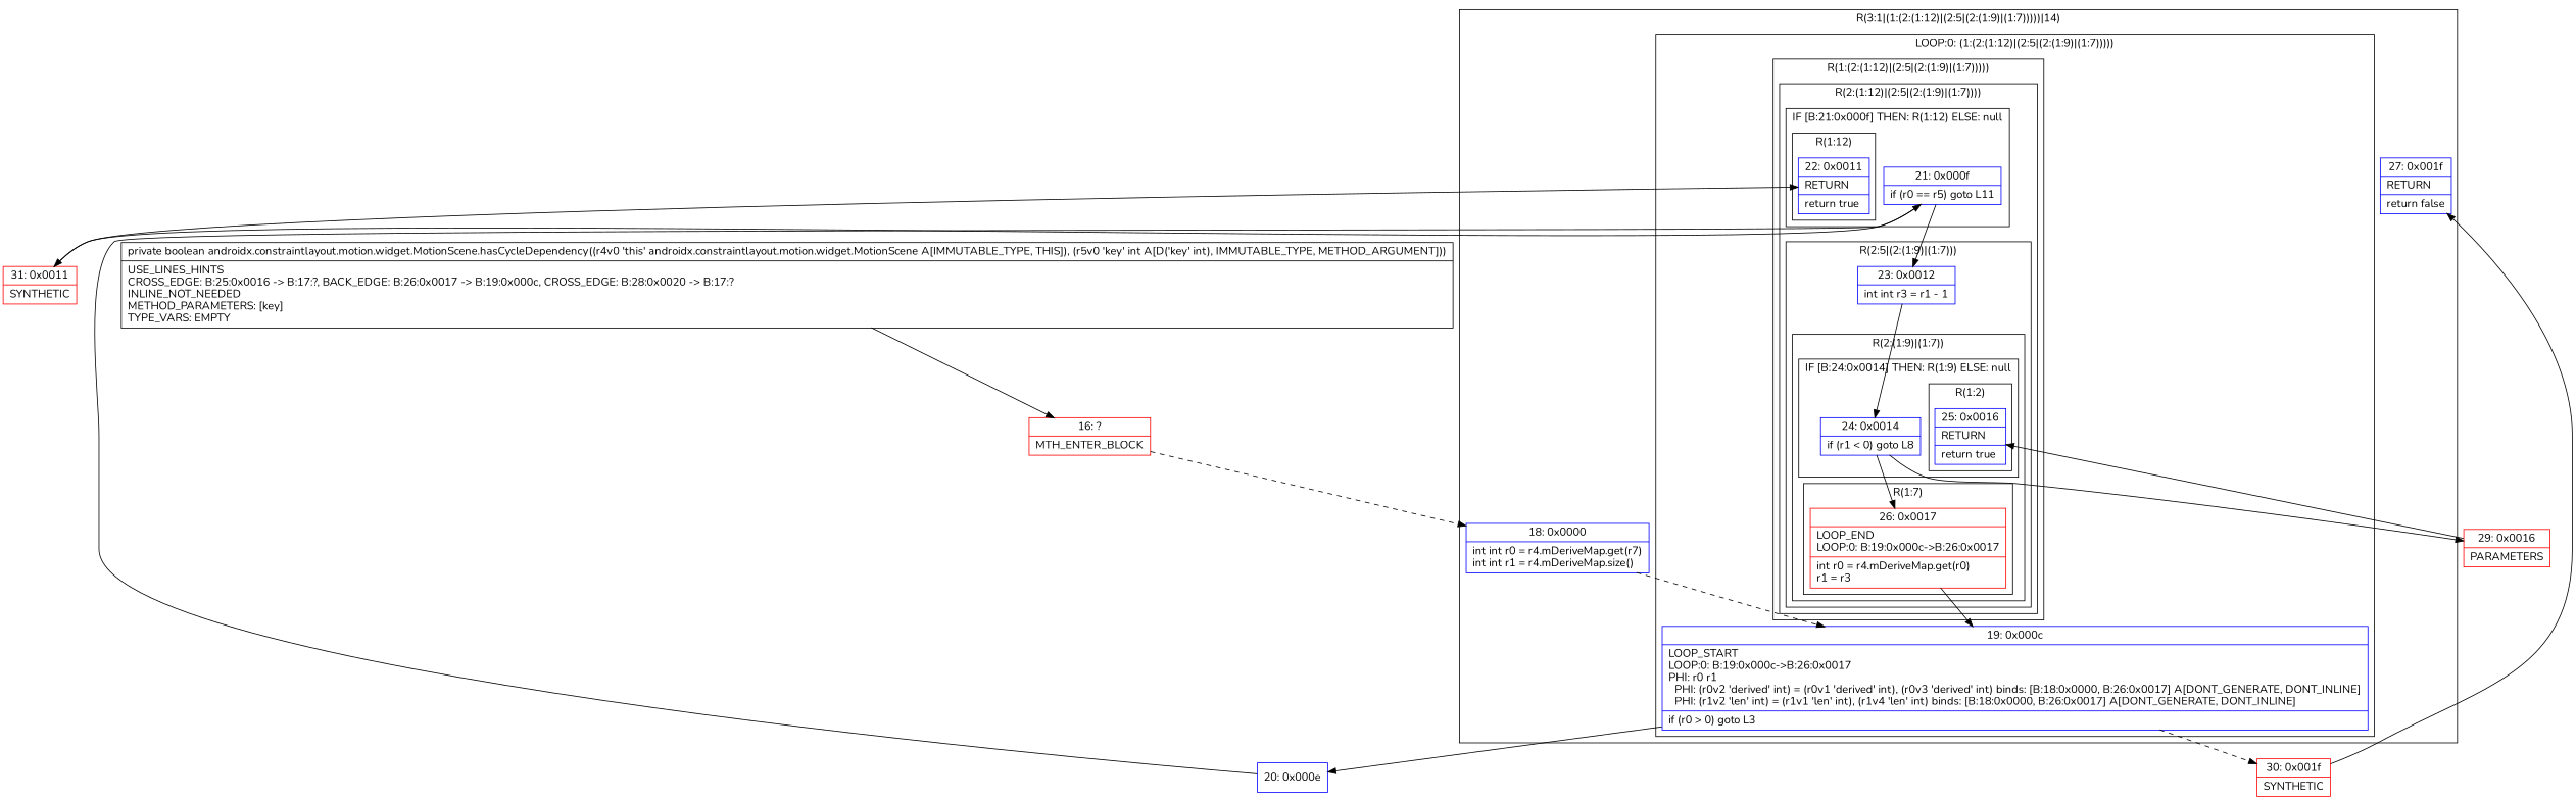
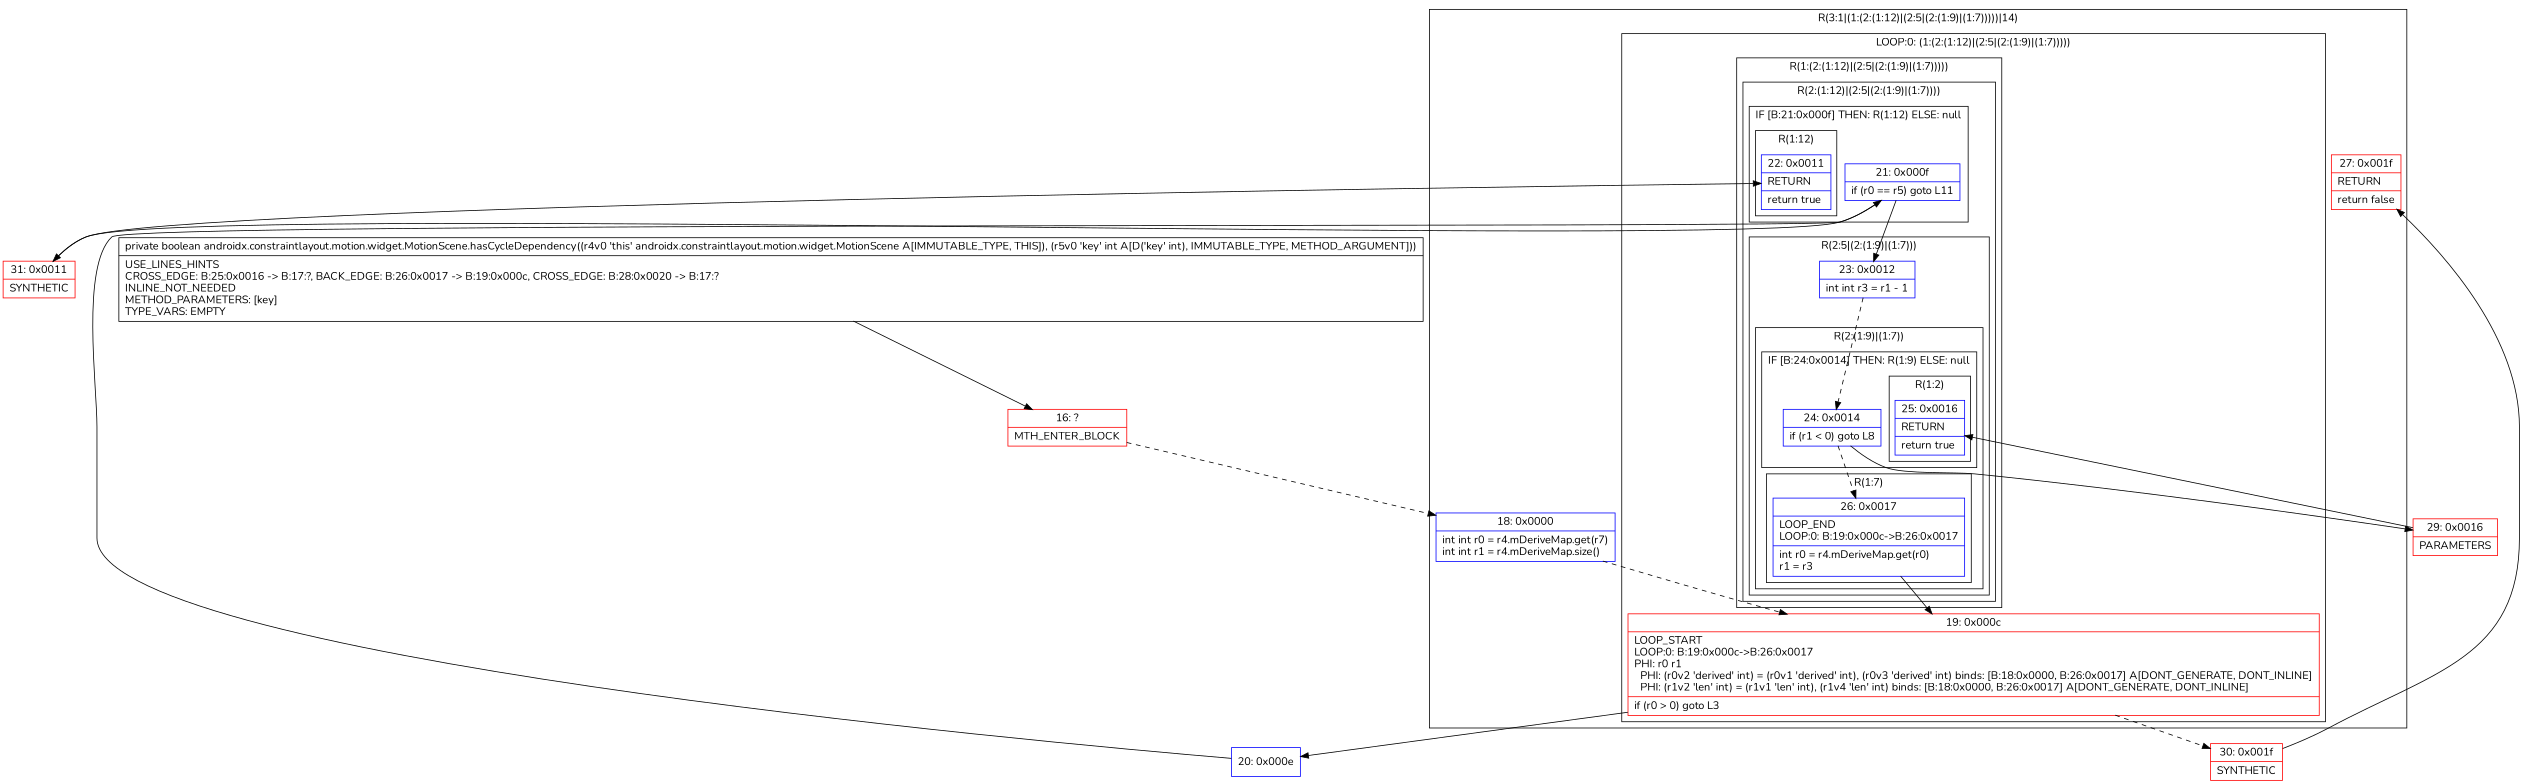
  digraph {
    fontname=Nunito
    node [color=blue fontname=Nunito shape=record]
    edge [fontname=Nunito]
    n1 [label="{22\:\ 0x0011|RETURN\l|return true\l}"]
    n2 [label="{21\:\ 0x000f|if (r0 == r5) goto L11\l}"]
    n3 [label="{25\:\ 0x0016|RETURN\l|return true\l}"]
    n4 [label="{24\:\ 0x0014|if (r1 \< 0) goto L8\l}"]
-   n5 [color=red label="{26\:\ 0x0017|LOOP_END\lLOOP:0: B:19:0x000c\-\>B:26:0x0017\l|int r0 = r4.mDeriveMap.get(r0)\lr1 = r3\l}"]
+   n5 [label="{26\:\ 0x0017|LOOP_END\lLOOP:0: B:19:0x000c\-\>B:26:0x0017\l|int r0 = r4.mDeriveMap.get(r0)\lr1 = r3\l}"]
    n6 [label="{23\:\ 0x0012|int int r3 = r1 \- 1\l}"]
-   n7 [label="{19\:\ 0x000c|LOOP_START\lLOOP:0: B:19:0x000c\-\>B:26:0x0017\lPHI: r0 r1 \l  PHI: (r0v2 'derived' int) = (r0v1 'derived' int), (r0v3 'derived' int) binds: [B:18:0x0000, B:26:0x0017] A[DONT_GENERATE, DONT_INLINE]\l  PHI: (r1v2 'len' int) = (r1v1 'len' int), (r1v4 'len' int) binds: [B:18:0x0000, B:26:0x0017] A[DONT_GENERATE, DONT_INLINE]\l|if (r0 \> 0) goto L3\l}"]
+   n7 [color=red label="{19\:\ 0x000c|LOOP_START\lLOOP:0: B:19:0x000c\-\>B:26:0x0017\lPHI: r0 r1 \l  PHI: (r0v2 'derived' int) = (r0v1 'derived' int), (r0v3 'derived' int) binds: [B:18:0x0000, B:26:0x0017] A[DONT_GENERATE, DONT_INLINE]\l  PHI: (r1v2 'len' int) = (r1v1 'len' int), (r1v4 'len' int) binds: [B:18:0x0000, B:26:0x0017] A[DONT_GENERATE, DONT_INLINE]\l|if (r0 \> 0) goto L3\l}"]
    n8 [label="{18\:\ 0x0000|int int r0 = r4.mDeriveMap.get(r7)\lint int r1 = r4.mDeriveMap.size()\l}"]
-   n9 [label="{27\:\ 0x001f|RETURN\l|return false\l}"]
+   n9 [color=red label="{27\:\ 0x001f|RETURN\l|return false\l}"]
    n10 [color=red label="{31\:\ 0x0011|SYNTHETIC\l}"]
    n11 [color=red label="{29\:\ 0x0016|PARAMETERS\l}"]
    n12 [label="{20\:\ 0x000e}"]
    n13 [color=red label="{30\:\ 0x001f|SYNTHETIC\l}"]
    n14 [color=red label="{16\:\ ?|MTH_ENTER_BLOCK\l}"]
    n15 [label="{private boolean androidx.constraintlayout.motion.widget.MotionScene.hasCycleDependency((r4v0 'this' androidx.constraintlayout.motion.widget.MotionScene A[IMMUTABLE_TYPE, THIS]), (r5v0 'key' int A[D('key' int), IMMUTABLE_TYPE, METHOD_ARGUMENT]))  | USE_LINES_HINTS\lCROSS_EDGE: B:25:0x0016 \-\> B:17:?, BACK_EDGE: B:26:0x0017 \-\> B:19:0x000c, CROSS_EDGE: B:28:0x0020 \-\> B:17:?\lINLINE_NOT_NEEDED\lMETHOD_PARAMETERS: [key]\lTYPE_VARS: EMPTY\l}" color=""]
    subgraph cluster_1 {
      label="R(3:1|(1:(2:(1:12)|(2:5|(2:(1:9)|(1:7)))))|14)"
      n8
      n9
      subgraph cluster_2 {
        label="LOOP:0: (1:(2:(1:12)|(2:5|(2:(1:9)|(1:7)))))"
        n7
        subgraph cluster_3 {
          label="R(1:(2:(1:12)|(2:5|(2:(1:9)|(1:7)))))"
          subgraph cluster_4 {
            label="R(2:(1:12)|(2:5|(2:(1:9)|(1:7))))"
            subgraph cluster_5 {
              label="IF [B:21:0x000f] THEN: R(1:12) ELSE: null"
              n2
              subgraph cluster_6 {
                label="R(1:12)"
                n1
              }
            }
            subgraph cluster_7 {
              label="R(2:5|(2:(1:9)|(1:7)))"
              n6
              subgraph cluster_8 {
                label="R(2:(1:9)|(1:7))"
                subgraph cluster_9 {
                  label="IF [B:24:0x0014] THEN: R(1:9) ELSE: null"
                  n4
                  subgraph cluster_10 {
                    label="R(1:2)"
                    n3
                  }
                }
                subgraph cluster_11 {
                  label="R(1:7)"
                  n5
                }
              }
            }
          }
        }
      }
    }
    n2 -> n6 [style=solid]
    n2 -> n10
-   n4 -> n5 [style=solid]
+   n4 -> n5 [style=dashed]
    n4 -> n11
    n5 -> n7
-   n6 -> n4
+   n6 -> n4 [style=dashed]
    n7 -> n12
    n7 -> n13 [style=dashed]
    n8 -> n7 [style=dashed]
    n10 -> n1
    n11 -> n3
    n12 -> n2
    n13 -> n9
    n14 -> n8 [style=dashed]
    n15 -> n14
  }
